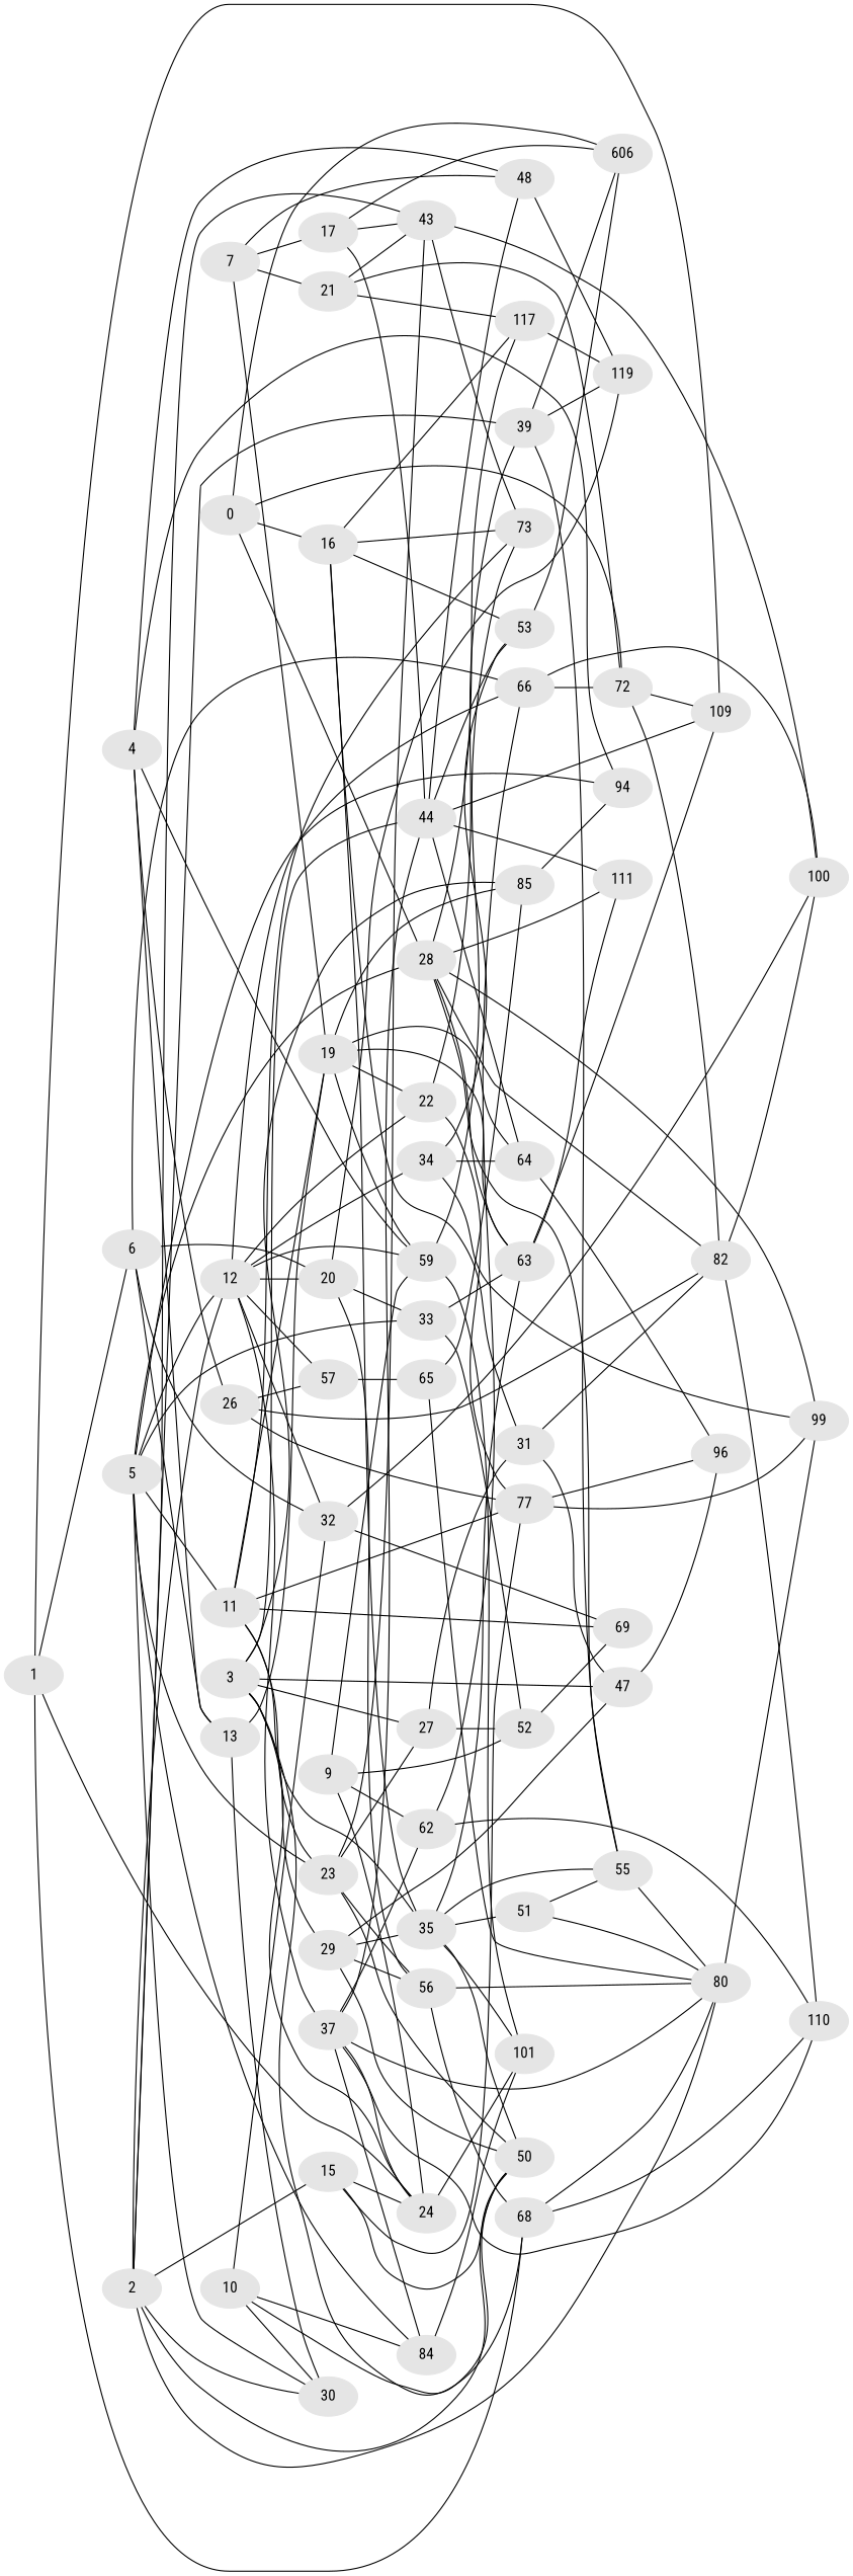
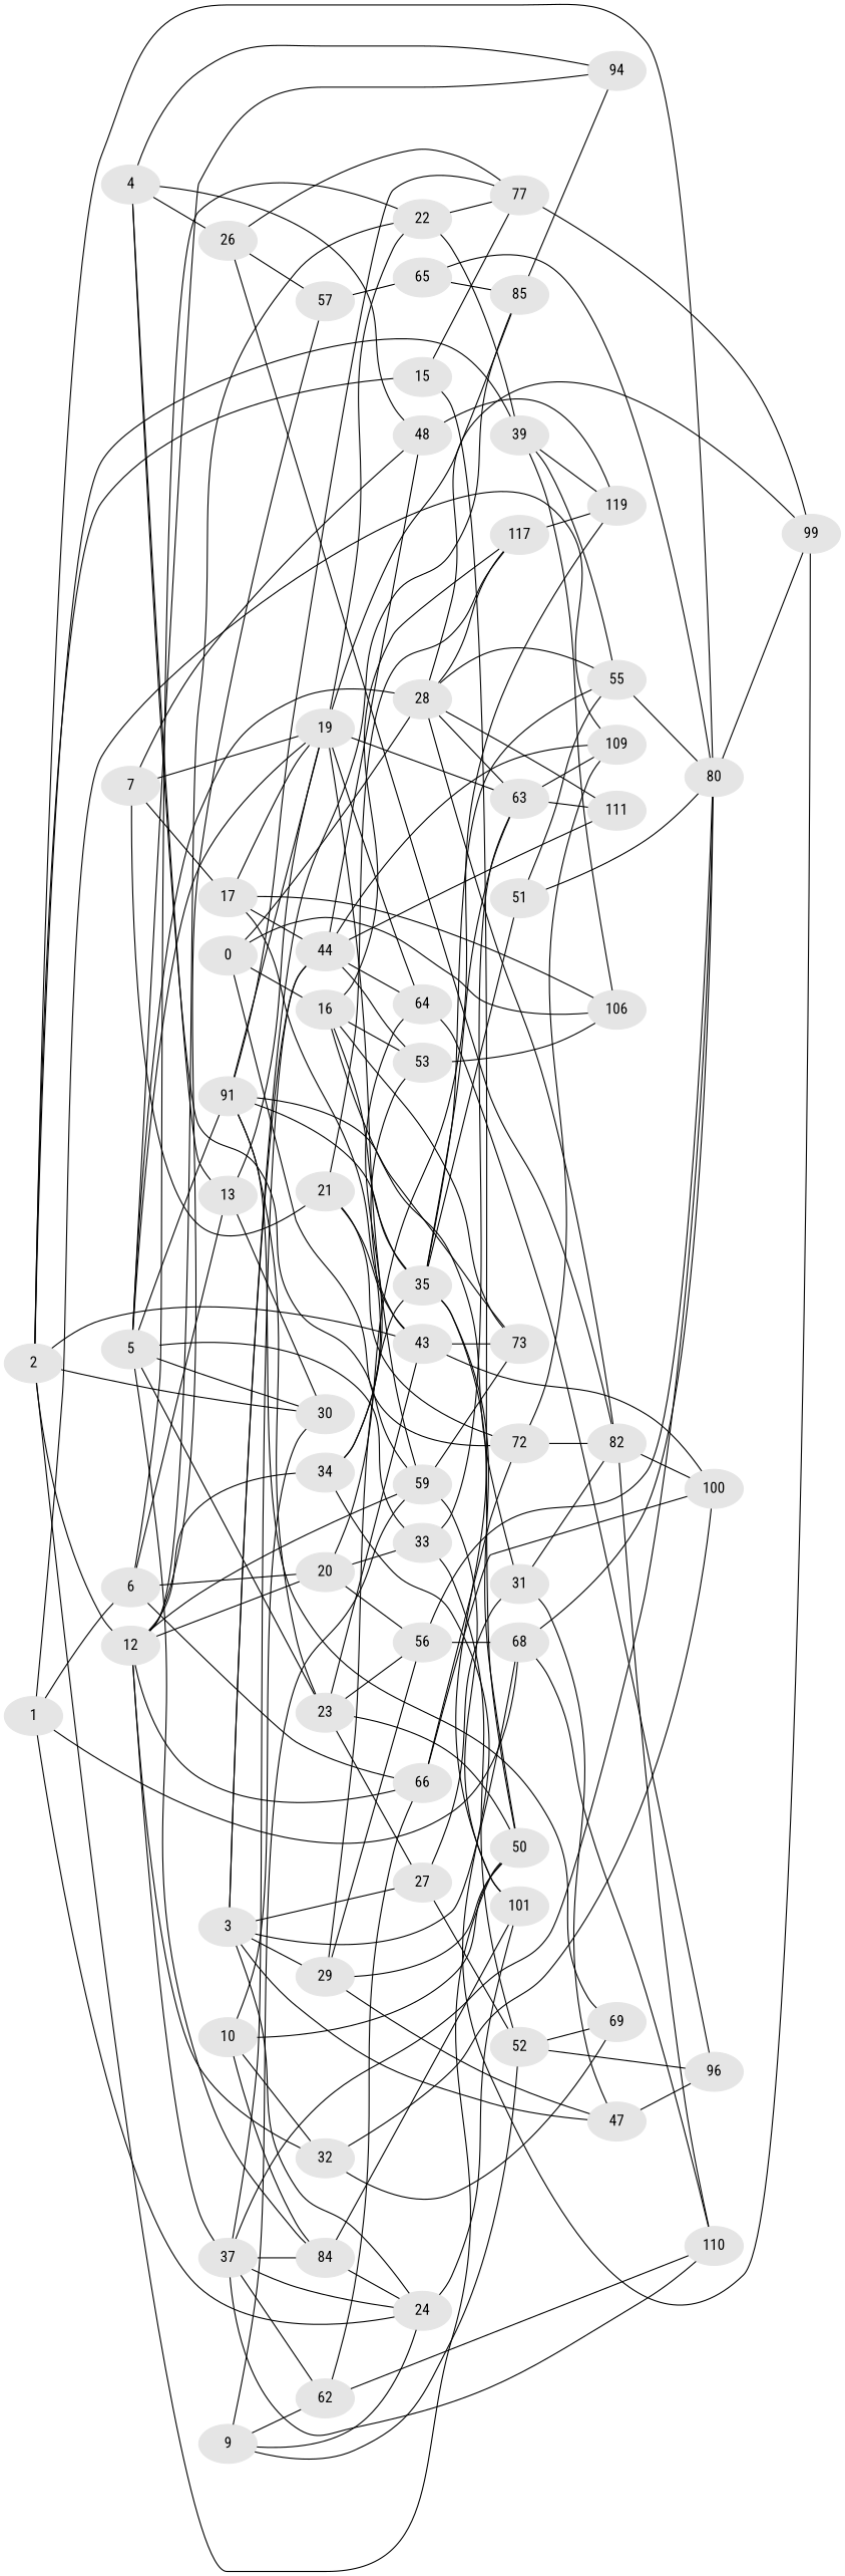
  graph {
    fontname="Roboto Condensed"
    rankdir=LR
    node [color=gray90 fontname="Roboto Condensed" style=filled]
    edge [fontname="Roboto Condensed"]
    6 [super="+25"]
    20 [super="+42"]
    13
    32 [super="+40"]
    66 [super="+83"]
    1
    24 [super="+95"]
    68 [super="+76"]
    109
    101
    80 [super="+86"]
    110
    2 [super="+118"]
    12 [super="+54+91"]
    15 [super="+103"]
    30
    39 [super="+45"]
    43 [super="+78"]
    50 [super="+79+89"]
    59 [super="+98"]
    22
    34
    37 [super="+60"]
    57
    77 [super="+104"]
-   106 [label=606]
+   106
    119
    55 [super="+74"]
    73
    100
    99
    3 [super="+97+18"]
    27
    29 [super="+67"]
    44 [super="+90+70+112"]
    47
    85
    33
    56 [super="+58"]
    52
    31
    35 [super="+88+46+105"]
    48
    53
    64
    111
    96
    94
    4 [super="+75"]
    26
    19 [super="+61+49"]
    82 [super="+114"]
    5 [super="+102+116"]
-   11 [super="+14+93"]
+   11 [super="+14+93" label=91]
    23 [super="+115"]
    28 [super="+87+113"]
    84
    69
    117
    63 [super="+71"]
    72 [super="+81"]
    17 [super="+38"]
    7
    21
    16 [super="+41"]
    n66 [label=0]
    9
    62
    10
    51
    65
    6 -- 20
    6 -- 13
-   6 -- 32
+   6 -- 22
    6 -- 66 [weight=2]
    20 -- 119
    20 -- 33
    20 -- 56
    13 -- 30
    13 -- 19
    32 -- 100
    32 -- 69
    66 -- 100
    66 -- 72
    1 -- 6
    1 -- 24
    1 -- 68
    1 -- 109
    24 -- 101
    68 -- 80
    68 -- 110
    80 -- 99
    2 -- 80
    2 -- 12
    2 -- 15
    2 -- 30
    2 -- 39
    2 -- 43
    2 -- 50 [weight=2]
    12 -- 20
    12 -- 32
    12 -- 66
    12 -- 59
    12 -- 22
    12 -- 34
    12 -- 37
    12 -- 57
-   15 -- 24
+   84 -- 24
    15 -- 50
    15 -- 77
    39 -- 106
    39 -- 119
    39 -- 55
    43 -- 73
    43 -- 100
    59 -- 101
    59 -- 73
    22 -- 39
    22 -- 77
    34 -- 99
    34 -- 53
    34 -- 64
    37 -- 24
    37 -- 80
    37 -- 110
    37 -- 44
    37 -- 84
    37 -- 62
    57 -- 65
    77 -- 99
-   77 -- 96
+   52 -- 96
    55 -- 80
    3 -- 24
    3 -- 68
    3 -- 27
    3 -- 29
    3 -- 44
    3 -- 47
    3 -- 85
    27 -- 52
    27 -- 31
    29 -- 50 [weight=2]
    29 -- 47
    29 -- 56
    29 -- 35
    44 -- 109
    44 -- 48
    44 -- 53
    44 -- 64
    44 -- 111 [weight=2]
    47 -- 96
    85 -- 94
    33 -- 52
    33 -- 63
    56 -- 68
    56 -- 80
    52 -- 69
    31 -- 47
    31 -- 82
    35 -- 101
    35 -- 50
    35 -- 55
    35 -- 63
    35 -- 51
    48 -- 119
    53 -- 106
    64 -- 96
    4 -- 13
    4 -- 59
    4 -- 48
    4 -- 94 [weight=2]
    4 -- 26
    26 -- 57
    26 -- 77
    26 -- 82
    19 -- 59
    19 -- 22
    19 -- 85
    19 -- 64
    19 -- 63
    82 -- 110
    82 -- 100
-   5 -- 12
+   5 -- 19
    5 -- 30
    5 -- 33
    5 -- 94
    5 -- 11
    5 -- 23
    5 -- 28
    5 -- 84
    11 -- 77
    11 -- 73
    11 -- 35
    11 -- 19
    11 -- 23
    11 -- 69 [weight=2]
    23 -- 43
    23 -- 50
    23 -- 27
    23 -- 56
    28 -- 55
    28 -- 99
    28 -- 111
    28 -- 82
    28 -- 117
    28 -- 63
    84 -- 101
    117 -- 119
    63 -- 109
    63 -- 111
    72 -- 109
    72 -- 82
    17 -- 43
    17 -- 106
    17 -- 44 [weight=2]
+   17 -- 19
    7 -- 48
    7 -- 19
    7 -- 17
    7 -- 21
    21 -- 43
    21 -- 117
    21 -- 72
    16 -- 73
    16 -- 31
    16 -- 35
    16 -- 53
    16 -- 117
    n66 -- 106
    n66 -- 28
    n66 -- 72
    n66 -- 16
    9 -- 24
    9 -- 59
    9 -- 52
    9 -- 62
    62 -- 66
    62 -- 110
    10 -- 32
    10 -- 30
    10 -- 50
    10 -- 84
    51 -- 80
    51 -- 55 [weight=2]
    65 -- 80
    65 -- 85
  }
